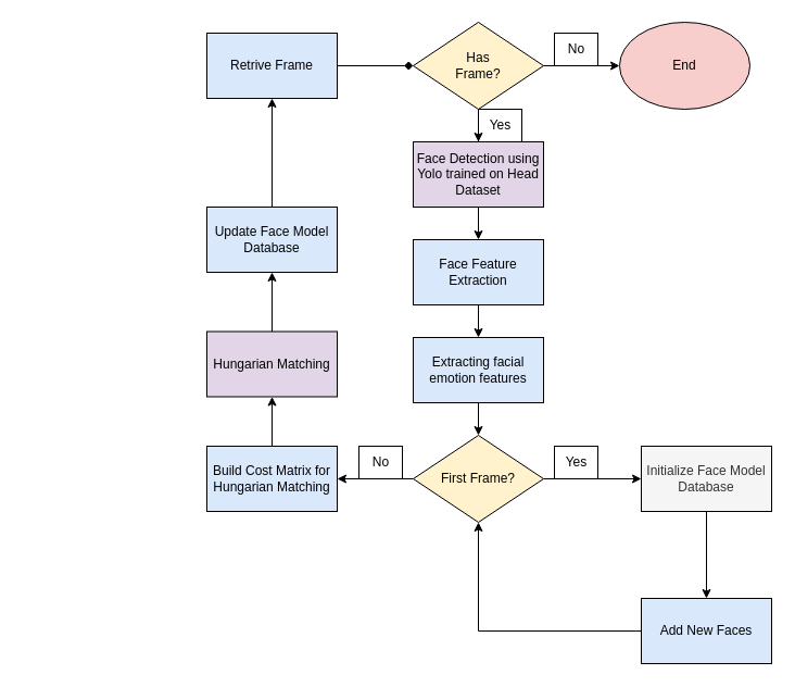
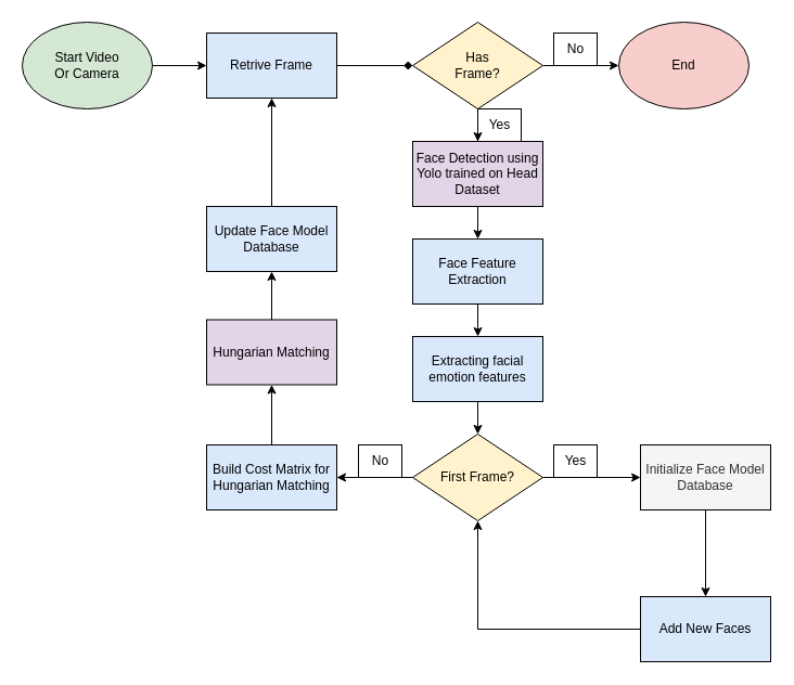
  <mxCell id="0" />
  <mxCell id="1" parent="0" />
+ <mxCell id="2" style="edgeStyle=orthogonalEdgeStyle;rounded=0;orthogonalLoop=1;jettySize=auto;html=1;exitX=1;exitY=0.5;exitDx=0;exitDy=0;entryX=0;entryY=0.5;entryDx=0;entryDy=0;strokeColor=#000000;" parent="1" source="3" target="5" edge="1"><mxGeometry relative="1" as="geometry" /></mxCell>
+ <mxCell id="3" value="Start Video&lt;div&gt;Or Camera&lt;/div&gt;" style="ellipse;whiteSpace=wrap;html=1;fillColor=#d5e8d4;strokeColor=#000000;" parent="1" vertex="1"><mxGeometry x="20" y="20" width="120" height="80" as="geometry" /></mxCell>
  <mxCell id="4" style="edgeStyle=orthogonalEdgeStyle;rounded=0;orthogonalLoop=1;jettySize=auto;html=1;exitX=1;exitY=0.5;exitDx=0;exitDy=0;entryX=0;entryY=0.5;entryDx=0;entryDy=0;strokeColor=#000000;endArrow=diamond;" parent="1" source="5" target="8" edge="1"><mxGeometry relative="1" as="geometry" /></mxCell>
  <mxCell id="5" value="Retrive Frame" style="rounded=0;whiteSpace=wrap;html=1;fillColor=#dae8fc;strokeColor=#000000;" parent="1" vertex="1"><mxGeometry x="190" y="30" width="120" height="60" as="geometry" /></mxCell>
  <mxCell id="6" style="edgeStyle=orthogonalEdgeStyle;rounded=0;orthogonalLoop=1;jettySize=auto;html=1;exitX=1;exitY=0.5;exitDx=0;exitDy=0;entryX=0;entryY=0.5;entryDx=0;entryDy=0;strokeColor=#000000;" parent="1" source="8" target="9" edge="1"><mxGeometry relative="1" as="geometry" /></mxCell>
  <mxCell id="7" style="edgeStyle=orthogonalEdgeStyle;rounded=0;orthogonalLoop=1;jettySize=auto;html=1;exitX=0.5;exitY=1;exitDx=0;exitDy=0;entryX=0.5;entryY=0;entryDx=0;entryDy=0;strokeColor=#000000;" parent="1" source="8" target="12" edge="1"><mxGeometry relative="1" as="geometry" /></mxCell>
  <mxCell id="8" value="Has&lt;div&gt;Frame?&lt;/div&gt;" style="rhombus;whiteSpace=wrap;html=1;fillColor=#fff2cc;strokeColor=#000000;" parent="1" vertex="1"><mxGeometry x="380" y="20" width="120" height="80" as="geometry" /></mxCell>
  <mxCell id="9" value="End" style="ellipse;whiteSpace=wrap;html=1;fillColor=#f8cecc;strokeColor=#000000;" parent="1" vertex="1"><mxGeometry x="570" y="20" width="120" height="80" as="geometry" /></mxCell>
  <mxCell id="10" value="No" style="text;html=1;align=center;verticalAlign=middle;resizable=0;points=[];autosize=1;strokeColor=#000000;fillColor=none;" parent="1" vertex="1"><mxGeometry x="510" y="30" width="40" height="30" as="geometry" /></mxCell>
  <mxCell id="11" style="edgeStyle=orthogonalEdgeStyle;rounded=0;orthogonalLoop=1;jettySize=auto;html=1;exitX=0.5;exitY=1;exitDx=0;exitDy=0;entryX=0.5;entryY=0;entryDx=0;entryDy=0;strokeColor=#000000;" parent="1" source="12" target="20" edge="1"><mxGeometry relative="1" as="geometry" /></mxCell>
  <mxCell id="12" value="&lt;div&gt;Face Detection using&lt;/div&gt;&lt;div&gt;Yolo trained on Head&lt;/div&gt;&lt;div&gt;Dataset&lt;/div&gt;" style="rounded=0;whiteSpace=wrap;html=1;fillColor=#e1d5e7;strokeColor=#000000;" parent="1" vertex="1"><mxGeometry x="380" y="130" width="120" height="60" as="geometry" /></mxCell>
  <mxCell id="13" value="Yes" style="text;html=1;align=center;verticalAlign=middle;resizable=0;points=[];autosize=1;strokeColor=#000000;fillColor=none;" parent="1" vertex="1"><mxGeometry x="440" y="100" width="40" height="30" as="geometry" /></mxCell>
  <mxCell id="14" style="edgeStyle=orthogonalEdgeStyle;rounded=0;orthogonalLoop=1;jettySize=auto;html=1;exitX=0.5;exitY=1;exitDx=0;exitDy=0;entryX=0.5;entryY=0;entryDx=0;entryDy=0;strokeColor=#000000;" parent="1" source="15" target="18" edge="1"><mxGeometry relative="1" as="geometry" /></mxCell>
  <mxCell id="15" value="Extracting facial emotion features" style="rounded=0;whiteSpace=wrap;html=1;fillColor=#dae8fc;strokeColor=#000000;" parent="1" vertex="1"><mxGeometry x="380" y="310" width="120" height="60" as="geometry" /></mxCell>
  <mxCell id="16" style="edgeStyle=orthogonalEdgeStyle;rounded=0;orthogonalLoop=1;jettySize=auto;html=1;exitX=1;exitY=0.5;exitDx=0;exitDy=0;entryX=0;entryY=0.5;entryDx=0;entryDy=0;strokeColor=#000000;" parent="1" source="18" target="22" edge="1"><mxGeometry relative="1" as="geometry" /></mxCell>
  <mxCell id="17" style="edgeStyle=orthogonalEdgeStyle;rounded=0;orthogonalLoop=1;jettySize=auto;html=1;exitX=0;exitY=0.5;exitDx=0;exitDy=0;entryX=1;entryY=0.5;entryDx=0;entryDy=0;strokeColor=#000000;" parent="1" source="18" target="26" edge="1"><mxGeometry relative="1" as="geometry" /></mxCell>
  <mxCell id="18" value="First Frame?" style="rhombus;whiteSpace=wrap;html=1;fillColor=#fff2cc;strokeColor=#000000;" parent="1" vertex="1"><mxGeometry x="380" y="400" width="120" height="80" as="geometry" /></mxCell>
  <mxCell id="19" style="edgeStyle=orthogonalEdgeStyle;rounded=0;orthogonalLoop=1;jettySize=auto;html=1;exitX=0.5;exitY=1;exitDx=0;exitDy=0;entryX=0.5;entryY=0;entryDx=0;entryDy=0;strokeColor=#000000;" parent="1" source="20" target="15" edge="1"><mxGeometry relative="1" as="geometry" /></mxCell>
  <mxCell id="20" value="&lt;div&gt;Face Feature&lt;/div&gt;&lt;div&gt;Extraction&lt;/div&gt;" style="rounded=0;whiteSpace=wrap;html=1;fillColor=#dae8fc;strokeColor=#000000;" parent="1" vertex="1"><mxGeometry x="380" y="220" width="120" height="60" as="geometry" /></mxCell>
  <mxCell id="21" style="edgeStyle=orthogonalEdgeStyle;rounded=0;orthogonalLoop=1;jettySize=auto;html=1;exitX=0.5;exitY=1;exitDx=0;exitDy=0;entryX=0.5;entryY=0;entryDx=0;entryDy=0;strokeColor=#000000;" parent="1" source="22" target="24" edge="1"><mxGeometry relative="1" as="geometry" /></mxCell>
  <mxCell id="22" value="&lt;div&gt;Initialize Face Model&lt;/div&gt;&lt;div&gt;Database&lt;/div&gt;" style="rounded=0;whiteSpace=wrap;html=1;fillColor=#f5f5f5;fontColor=#333333;strokeColor=#000000;" parent="1" vertex="1"><mxGeometry x="590" y="410" width="120" height="60" as="geometry" /></mxCell>
  <mxCell id="23" style="edgeStyle=orthogonalEdgeStyle;rounded=0;orthogonalLoop=1;jettySize=auto;html=1;exitX=0;exitY=0.5;exitDx=0;exitDy=0;entryX=0.5;entryY=1;entryDx=0;entryDy=0;strokeColor=#000000;" parent="1" source="24" target="18" edge="1"><mxGeometry relative="1" as="geometry" /></mxCell>
  <mxCell id="24" value="&lt;div&gt;Add New Faces&lt;/div&gt;" style="rounded=0;whiteSpace=wrap;html=1;fillColor=#dae8fc;strokeColor=#000000;" parent="1" vertex="1"><mxGeometry x="590" y="550" width="120" height="60" as="geometry" /></mxCell>
  <mxCell id="25" style="edgeStyle=orthogonalEdgeStyle;rounded=0;orthogonalLoop=1;jettySize=auto;html=1;exitX=0.5;exitY=0;exitDx=0;exitDy=0;entryX=0.5;entryY=1;entryDx=0;entryDy=0;strokeColor=#000000;" parent="1" source="26" target="28" edge="1"><mxGeometry relative="1" as="geometry" /></mxCell>
  <mxCell id="26" value="&lt;div&gt;Build Cost Matrix for&lt;/div&gt;&lt;div&gt;Hungarian Matching&lt;/div&gt;" style="rounded=0;whiteSpace=wrap;html=1;fillColor=#dae8fc;strokeColor=#000000;" parent="1" vertex="1"><mxGeometry x="190" y="410" width="120" height="60" as="geometry" /></mxCell>
  <mxCell id="27" style="edgeStyle=orthogonalEdgeStyle;rounded=0;orthogonalLoop=1;jettySize=auto;html=1;exitX=0.5;exitY=0;exitDx=0;exitDy=0;entryX=0.5;entryY=1;entryDx=0;entryDy=0;strokeColor=#000000;" parent="1" source="28" target="30" edge="1"><mxGeometry relative="1" as="geometry" /></mxCell>
- <mxCell id="28" value="Hungarian Matching" style="rounded=0;whiteSpace=wrap;html=1;fillColor=#e1d5e7;strokeColor=#000000;" parent="1" vertex="1"><mxGeometry x="190" y="304.5" width="120" height="60" as="geometry" /></mxCell>
+ <mxCell id="28" value="Hungarian Matching" style="rounded=0;whiteSpace=wrap;html=1;fillColor=#e1d5e7;strokeColor=#000000;" parent="1" vertex="1"><mxGeometry x="190" y="294.5" width="120" height="60" as="geometry" /></mxCell>
  <mxCell id="29" style="edgeStyle=orthogonalEdgeStyle;rounded=0;orthogonalLoop=1;jettySize=auto;html=1;exitX=0.5;exitY=0;exitDx=0;exitDy=0;entryX=0.5;entryY=1;entryDx=0;entryDy=0;strokeColor=#000000;" parent="1" source="30" target="5" edge="1"><mxGeometry relative="1" as="geometry" /></mxCell>
  <mxCell id="30" value="&lt;div&gt;Update Face Model&lt;/div&gt;&lt;div&gt;Database&lt;/div&gt;" style="rounded=0;whiteSpace=wrap;html=1;fillColor=#dae8fc;strokeColor=#000000;" parent="1" vertex="1"><mxGeometry x="190" y="190" width="120" height="60" as="geometry" /></mxCell>
  <mxCell id="31" value="Yes" style="text;html=1;align=center;verticalAlign=middle;resizable=0;points=[];autosize=1;strokeColor=#000000;fillColor=none;" parent="1" vertex="1"><mxGeometry x="510" y="410" width="40" height="30" as="geometry" /></mxCell>
  <mxCell id="32" value="No" style="text;html=1;align=center;verticalAlign=middle;resizable=0;points=[];autosize=1;strokeColor=#000000;fillColor=none;" parent="1" vertex="1"><mxGeometry x="330" y="410" width="40" height="30" as="geometry" /></mxCell>
